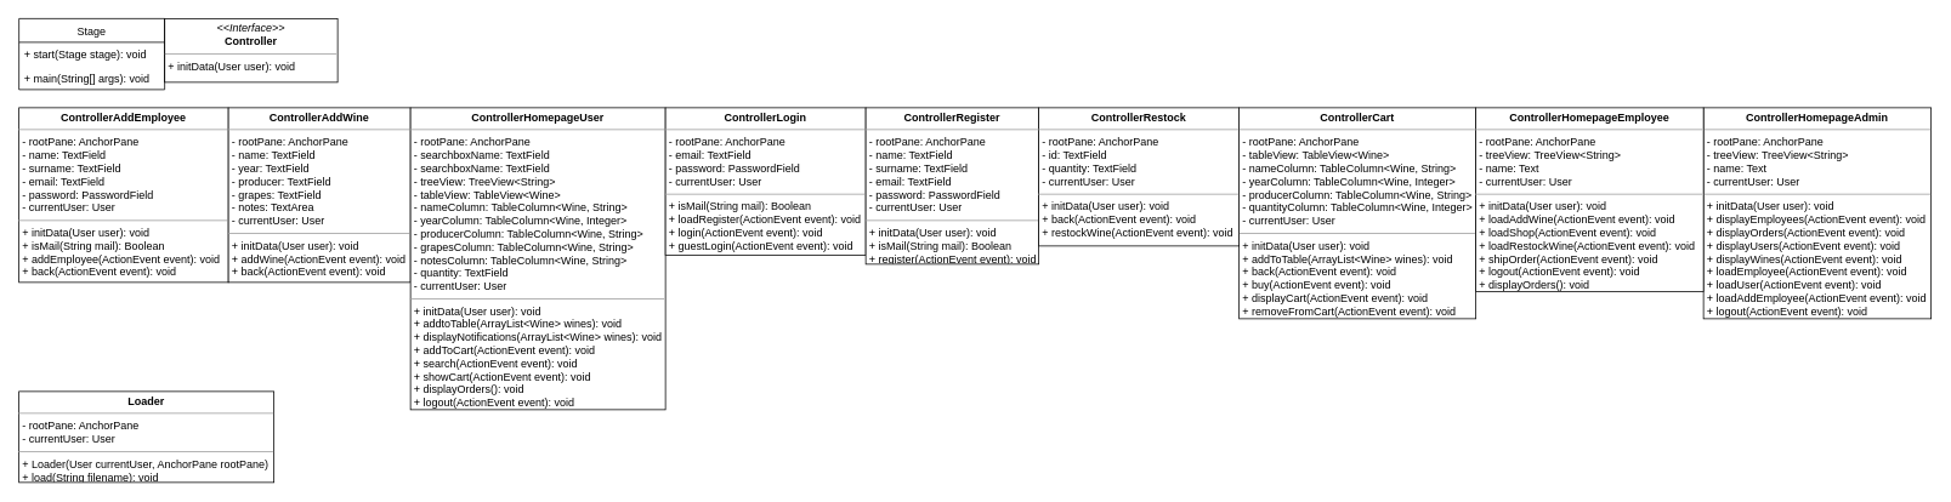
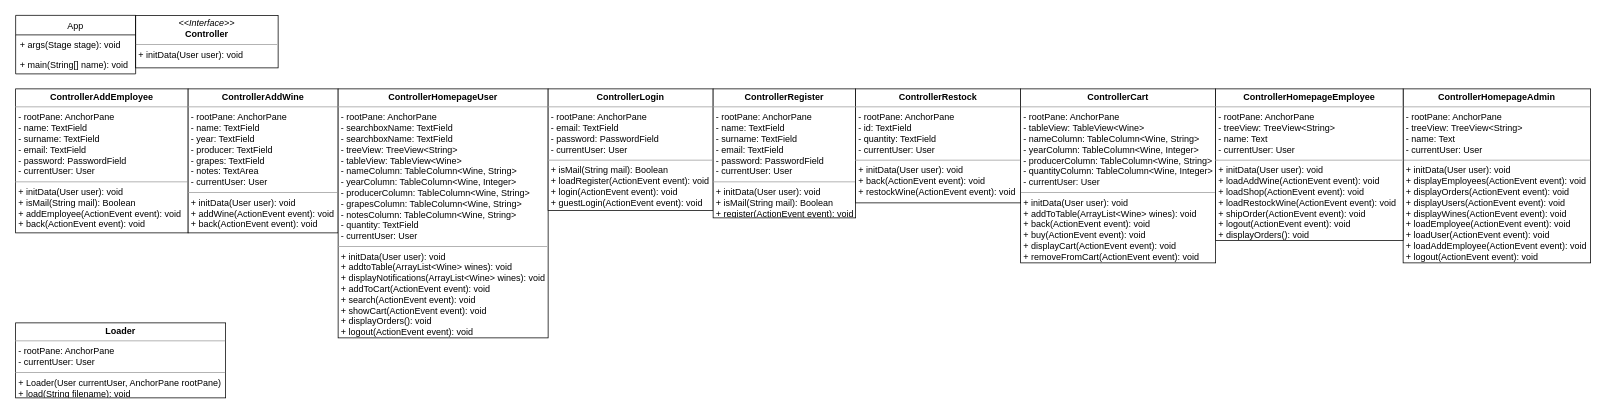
  <mxCell id="0" />
  <mxCell id="1" parent="0" />
  <mxCell id="2" value="&lt;p style=&quot;margin: 0px ; margin-top: 4px ; text-align: center&quot;&gt;&lt;i&gt;&amp;lt;&amp;lt;Interface&amp;gt;&amp;gt;&lt;/i&gt;&lt;br&gt;&lt;b&gt;Controller&lt;/b&gt;&lt;/p&gt;&lt;hr size=&quot;1&quot;&gt;&lt;p style=&quot;margin: 0px ; margin-left: 4px&quot;&gt;+ initData&lt;span&gt;(User user): void&lt;/span&gt;&lt;/p&gt;" style="verticalAlign=top;align=left;overflow=fill;fontSize=12;fontFamily=Helvetica;html=1;" parent="1" vertex="1"><mxGeometry x="180" y="20" width="190" height="70" as="geometry" /></mxCell>
- <mxCell id="3" value="Stage" style="swimlane;fontStyle=0;childLayout=stackLayout;horizontal=1;startSize=26;fillColor=none;horizontalStack=0;resizeParent=1;resizeParentMax=0;resizeLast=0;collapsible=1;marginBottom=0;" parent="1" vertex="1"><mxGeometry y="20" width="160" height="78" as="geometry" x="20"><mxRectangle x="60" y="-960" width="50" height="26" as="alternateBounds" /></mxGeometry></mxCell>
- <mxCell id="4" value="+ start(Stage stage): void" style="text;strokeColor=none;fillColor=none;align=left;verticalAlign=top;spacingLeft=4;spacingRight=4;overflow=hidden;rotatable=0;points=[[0,0.5],[1,0.5]];portConstraint=eastwest;" parent="3" vertex="1"><mxGeometry y="26" width="160" height="26" as="geometry" /></mxCell>
- <mxCell id="5" value="+ main(String[] args): void" style="text;strokeColor=none;fillColor=none;align=left;verticalAlign=top;spacingLeft=4;spacingRight=4;overflow=hidden;rotatable=0;points=[[0,0.5],[1,0.5]];portConstraint=eastwest;" parent="3" vertex="1"><mxGeometry y="52" width="160" height="26" as="geometry" /></mxCell>
+ <mxCell id="3" value="App" style="swimlane;fontStyle=0;childLayout=stackLayout;horizontal=1;startSize=26;fillColor=none;horizontalStack=0;resizeParent=1;resizeParentMax=0;resizeLast=0;collapsible=1;marginBottom=0;" parent="1" vertex="1"><mxGeometry y="20" width="160" height="78" as="geometry" x="20"><mxRectangle x="60" y="-960" width="50" height="26" as="alternateBounds" /></mxGeometry></mxCell>
+ <mxCell id="4" value="+ args(Stage stage): void" style="text;strokeColor=none;fillColor=none;align=left;verticalAlign=top;spacingLeft=4;spacingRight=4;overflow=hidden;rotatable=0;points=[[0,0.5],[1,0.5]];portConstraint=eastwest;" parent="3" vertex="1"><mxGeometry y="26" width="160" height="26" as="geometry" /></mxCell>
+ <mxCell id="5" value="+ main(String[] name): void" style="text;strokeColor=none;fillColor=none;align=left;verticalAlign=top;spacingLeft=4;spacingRight=4;overflow=hidden;rotatable=0;points=[[0,0.5],[1,0.5]];portConstraint=eastwest;" parent="3" vertex="1"><mxGeometry y="52" width="160" height="26" as="geometry" /></mxCell>
  <mxCell id="6" value="&lt;p style=&quot;margin: 0px ; margin-top: 4px ; text-align: center&quot;&gt;&lt;b&gt;ControllerAddEmployee&lt;/b&gt;&lt;/p&gt;&lt;hr size=&quot;1&quot;&gt;&lt;p style=&quot;margin: 0px ; margin-left: 4px&quot;&gt;- rootPane: AnchorPane&lt;/p&gt;&lt;p style=&quot;margin: 0px ; margin-left: 4px&quot;&gt;- name: TextField&lt;/p&gt;&lt;p style=&quot;margin: 0px ; margin-left: 4px&quot;&gt;- surname: TextField&lt;br&gt;&lt;/p&gt;&lt;p style=&quot;margin: 0px ; margin-left: 4px&quot;&gt;- email: TextField&lt;br&gt;&lt;/p&gt;&lt;p style=&quot;margin: 0px ; margin-left: 4px&quot;&gt;- password: PasswordField&lt;br&gt;&lt;/p&gt;&lt;p style=&quot;margin: 0px ; margin-left: 4px&quot;&gt;- currentUser: User&lt;/p&gt;&lt;hr size=&quot;1&quot;&gt;&lt;p style=&quot;margin: 0px ; margin-left: 4px&quot;&gt;+ initData(User user): void&lt;/p&gt;&lt;p style=&quot;margin: 0px ; margin-left: 4px&quot;&gt;+ isMail(String mail): Boolean&lt;/p&gt;&lt;p style=&quot;margin: 0px ; margin-left: 4px&quot;&gt;+ addEmployee(ActionEvent event): void&lt;/p&gt;&lt;p style=&quot;margin: 0px ; margin-left: 4px&quot;&gt;+ back(ActionEvent event): void&lt;/p&gt;&lt;p style=&quot;margin: 0px ; margin-left: 4px&quot;&gt;&lt;br&gt;&lt;/p&gt;&lt;p style=&quot;margin: 0px ; margin-left: 4px&quot;&gt;&lt;br&gt;&lt;/p&gt;" style="verticalAlign=top;align=left;overflow=fill;fontSize=12;fontFamily=Helvetica;html=1;" parent="1" vertex="1"><mxGeometry y="118" width="230" height="192" as="geometry" x="20" /></mxCell>
  <mxCell id="7" value="&lt;p style=&quot;margin: 0px ; margin-top: 4px ; text-align: center&quot;&gt;&lt;b&gt;ControllerCart&lt;/b&gt;&lt;/p&gt;&lt;hr size=&quot;1&quot;&gt;&lt;p style=&quot;margin: 0px ; margin-left: 4px&quot;&gt;-&lt;span&gt;&amp;nbsp;rootPane: AnchorPane&lt;/span&gt;&lt;/p&gt;&lt;p style=&quot;margin: 0px 0px 0px 4px&quot;&gt;- tableView: TableView&amp;lt;Wine&amp;gt;&lt;/p&gt;&lt;p style=&quot;margin: 0px 0px 0px 4px&quot;&gt;- nameColumn: TableColumn&amp;lt;Wine, String&amp;gt;&lt;/p&gt;&lt;p style=&quot;margin: 0px 0px 0px 4px&quot;&gt;- yearColumn: TableColumn&amp;lt;Wine, Integer&amp;gt;&lt;/p&gt;&lt;p style=&quot;margin: 0px 0px 0px 4px&quot;&gt;- producerColumn: TableColumn&amp;lt;Wine, String&amp;gt;&lt;/p&gt;&lt;p style=&quot;margin: 0px 0px 0px 4px&quot;&gt;- quantityColumn: TableColumn&amp;lt;Wine, Integer&amp;gt;&lt;/p&gt;&lt;p style=&quot;margin: 0px ; margin-left: 4px&quot;&gt;- currentUser: User&lt;/p&gt;&lt;hr size=&quot;1&quot;&gt;&lt;p style=&quot;margin: 0px ; margin-left: 4px&quot;&gt;+ initData(User user): void&lt;/p&gt;&lt;p style=&quot;margin: 0px ; margin-left: 4px&quot;&gt;+ addToTable(ArrayList&amp;lt;Wine&amp;gt; wines): void&lt;/p&gt;&lt;p style=&quot;margin: 0px ; margin-left: 4px&quot;&gt;+ back(ActionEvent event): void&lt;/p&gt;&lt;p style=&quot;margin: 0px ; margin-left: 4px&quot;&gt;+ buy(ActionEvent event): void&lt;/p&gt;&lt;p style=&quot;margin: 0px ; margin-left: 4px&quot;&gt;+ displayCart(ActionEvent event): void&lt;/p&gt;&lt;p style=&quot;margin: 0px ; margin-left: 4px&quot;&gt;+ removeFromCart(ActionEvent event): void&lt;/p&gt;" style="verticalAlign=top;align=left;overflow=fill;fontSize=12;fontFamily=Helvetica;html=1;" parent="1" vertex="1"><mxGeometry x="1360" y="118" width="260" height="232" as="geometry" /></mxCell>
  <mxCell id="8" value="&lt;p style=&quot;margin: 0px ; margin-top: 4px ; text-align: center&quot;&gt;&lt;b&gt;ControllerAddWine&lt;/b&gt;&lt;/p&gt;&lt;hr size=&quot;1&quot;&gt;&lt;p style=&quot;margin: 0px ; margin-left: 4px&quot;&gt;- rootPane: AnchorPane&lt;/p&gt;&lt;p style=&quot;margin: 0px ; margin-left: 4px&quot;&gt;- name: TextField&lt;/p&gt;&lt;p style=&quot;margin: 0px ; margin-left: 4px&quot;&gt;- year: TextField&lt;/p&gt;&lt;p style=&quot;margin: 0px ; margin-left: 4px&quot;&gt;- producer: TextField&lt;/p&gt;&lt;p style=&quot;margin: 0px ; margin-left: 4px&quot;&gt;- grapes: TextField&lt;/p&gt;&lt;p style=&quot;margin: 0px ; margin-left: 4px&quot;&gt;- notes: TextArea&lt;/p&gt;&lt;p style=&quot;margin: 0px ; margin-left: 4px&quot;&gt;- currentUser: User&lt;/p&gt;&lt;hr size=&quot;1&quot;&gt;&lt;p style=&quot;margin: 0px ; margin-left: 4px&quot;&gt;+ initData(User user): void&lt;/p&gt;&lt;p style=&quot;margin: 0px ; margin-left: 4px&quot;&gt;+ addWine(ActionEvent event): void&lt;/p&gt;&lt;p style=&quot;margin: 0px ; margin-left: 4px&quot;&gt;+ back(ActionEvent event): void&lt;/p&gt;" style="verticalAlign=top;align=left;overflow=fill;fontSize=12;fontFamily=Helvetica;html=1;" parent="1" vertex="1"><mxGeometry x="250" y="118" width="200" height="192" as="geometry" /></mxCell>
  <mxCell id="9" value="&lt;p style=&quot;margin: 0px ; margin-top: 4px ; text-align: center&quot;&gt;&lt;b&gt;ControllerHomepageAdmin&lt;/b&gt;&lt;/p&gt;&lt;hr size=&quot;1&quot;&gt;&lt;p style=&quot;margin: 0px 0px 0px 4px&quot;&gt;- rootPane: AnchorPane&lt;/p&gt;&lt;p style=&quot;margin: 0px 0px 0px 4px&quot;&gt;- treeView: TreeView&amp;lt;String&amp;gt;&lt;/p&gt;&lt;p style=&quot;margin: 0px 0px 0px 4px&quot;&gt;- name: Text&lt;/p&gt;&lt;p style=&quot;margin: 0px 0px 0px 4px&quot;&gt;- currentUser: User&lt;/p&gt;&lt;hr size=&quot;1&quot;&gt;&lt;p style=&quot;margin: 0px ; margin-left: 4px&quot;&gt;+ initData(User user): void&lt;/p&gt;&lt;p style=&quot;margin: 0px ; margin-left: 4px&quot;&gt;+ displayEmployees(ActionEvent event): void&lt;/p&gt;&lt;p style=&quot;margin: 0px ; margin-left: 4px&quot;&gt;+ displayOrders(ActionEvent event): void&lt;/p&gt;&lt;p style=&quot;margin: 0px ; margin-left: 4px&quot;&gt;+ displayUsers(ActionEvent event): void&lt;/p&gt;&lt;p style=&quot;margin: 0px ; margin-left: 4px&quot;&gt;+ displayWines(ActionEvent event): void&lt;/p&gt;&lt;p style=&quot;margin: 0px ; margin-left: 4px&quot;&gt;+ loadEmployee(ActionEvent event): void&lt;/p&gt;&lt;p style=&quot;margin: 0px ; margin-left: 4px&quot;&gt;+ loadUser(ActionEvent event): void&lt;/p&gt;&lt;p style=&quot;margin: 0px ; margin-left: 4px&quot;&gt;+ loadAddEmployee(ActionEvent event): void&lt;/p&gt;&lt;p style=&quot;margin: 0px ; margin-left: 4px&quot;&gt;+ logout(ActionEvent event): void&lt;/p&gt;" style="verticalAlign=top;align=left;overflow=fill;fontSize=12;fontFamily=Helvetica;html=1;" parent="1" vertex="1"><mxGeometry x="1870" y="118" width="250" height="232" as="geometry" /></mxCell>
  <mxCell id="10" value="&lt;p style=&quot;margin: 0px ; margin-top: 4px ; text-align: center&quot;&gt;&lt;b&gt;ControllerHomepageEmployee&lt;/b&gt;&lt;/p&gt;&lt;hr size=&quot;1&quot;&gt;&lt;p style=&quot;margin: 0px ; margin-left: 4px&quot;&gt;- rootPane: AnchorPane&lt;/p&gt;&lt;p style=&quot;margin: 0px ; margin-left: 4px&quot;&gt;- treeView: TreeView&amp;lt;String&amp;gt;&lt;/p&gt;&lt;p style=&quot;margin: 0px ; margin-left: 4px&quot;&gt;- name: Text&lt;/p&gt;&lt;p style=&quot;margin: 0px ; margin-left: 4px&quot;&gt;- currentUser: User&lt;/p&gt;&lt;hr size=&quot;1&quot;&gt;&lt;p style=&quot;margin: 0px ; margin-left: 4px&quot;&gt;+ initData(User user): void&lt;/p&gt;&lt;p style=&quot;margin: 0px ; margin-left: 4px&quot;&gt;+ loadAddWine(ActionEvent event): void&lt;/p&gt;&lt;p style=&quot;margin: 0px ; margin-left: 4px&quot;&gt;+ loadShop(ActionEvent event): void&lt;/p&gt;&lt;p style=&quot;margin: 0px ; margin-left: 4px&quot;&gt;+ loadRestockWine(ActionEvent event): void&lt;/p&gt;&lt;p style=&quot;margin: 0px ; margin-left: 4px&quot;&gt;+ shipOrder(ActionEvent event): void&lt;/p&gt;&lt;p style=&quot;margin: 0px ; margin-left: 4px&quot;&gt;+ logout(ActionEvent event): void&lt;/p&gt;&lt;p style=&quot;margin: 0px ; margin-left: 4px&quot;&gt;+ displayOrders(): void&lt;/p&gt;&lt;p style=&quot;margin: 0px ; margin-left: 4px&quot;&gt;&lt;br&gt;&lt;/p&gt;" style="verticalAlign=top;align=left;overflow=fill;fontSize=12;fontFamily=Helvetica;html=1;" parent="1" vertex="1"><mxGeometry x="1620" y="118" width="250" height="202" as="geometry" /></mxCell>
  <mxCell id="11" value="&lt;p style=&quot;margin: 0px ; margin-top: 4px ; text-align: center&quot;&gt;&lt;b&gt;ControllerHomepageUser&lt;/b&gt;&lt;/p&gt;&lt;hr size=&quot;1&quot;&gt;&lt;p style=&quot;margin: 0px ; margin-left: 4px&quot;&gt;- rootPane: AnchorPane&lt;/p&gt;&lt;p style=&quot;margin: 0px ; margin-left: 4px&quot;&gt;- searchboxName: TextField&lt;/p&gt;&lt;p style=&quot;margin: 0px ; margin-left: 4px&quot;&gt;- searchboxName: TextField&lt;/p&gt;&lt;p style=&quot;margin: 0px ; margin-left: 4px&quot;&gt;- treeView: TreeView&amp;lt;String&amp;gt;&lt;/p&gt;&lt;p style=&quot;margin: 0px ; margin-left: 4px&quot;&gt;- tableView: TableView&amp;lt;Wine&amp;gt;&lt;/p&gt;&lt;p style=&quot;margin: 0px ; margin-left: 4px&quot;&gt;- nameColumn: TableColumn&amp;lt;Wine, String&amp;gt;&lt;/p&gt;&lt;p style=&quot;margin: 0px ; margin-left: 4px&quot;&gt;- yearColumn: TableColumn&amp;lt;Wine, Integer&amp;gt;&lt;/p&gt;&lt;p style=&quot;margin: 0px ; margin-left: 4px&quot;&gt;- producerColumn: TableColumn&amp;lt;Wine, String&amp;gt;&lt;/p&gt;&lt;p style=&quot;margin: 0px ; margin-left: 4px&quot;&gt;- grapesColumn: TableColumn&amp;lt;Wine, String&amp;gt;&lt;/p&gt;&lt;p style=&quot;margin: 0px ; margin-left: 4px&quot;&gt;- notesColumn: TableColumn&amp;lt;Wine, String&amp;gt;&lt;/p&gt;&lt;p style=&quot;margin: 0px ; margin-left: 4px&quot;&gt;- quantity: TextField&lt;/p&gt;&lt;p style=&quot;margin: 0px ; margin-left: 4px&quot;&gt;- currentUser: User&lt;/p&gt;&lt;hr size=&quot;1&quot;&gt;&lt;p style=&quot;margin: 0px ; margin-left: 4px&quot;&gt;+ initData(User user): void&lt;/p&gt;&lt;p style=&quot;margin: 0px ; margin-left: 4px&quot;&gt;+ addtoTable(ArrayList&amp;lt;Wine&amp;gt; wines): void&lt;/p&gt;&lt;p style=&quot;margin: 0px ; margin-left: 4px&quot;&gt;+ displayNotifications(ArrayList&amp;lt;Wine&amp;gt; wines): void&lt;/p&gt;&lt;p style=&quot;margin: 0px ; margin-left: 4px&quot;&gt;+ addToCart(ActionEvent event): void&lt;/p&gt;&lt;p style=&quot;margin: 0px ; margin-left: 4px&quot;&gt;+ search(ActionEvent event): void&lt;/p&gt;&lt;p style=&quot;margin: 0px ; margin-left: 4px&quot;&gt;+ showCart(ActionEvent event): void&lt;/p&gt;&lt;p style=&quot;margin: 0px ; margin-left: 4px&quot;&gt;+ displayOrders(): void&lt;/p&gt;&lt;p style=&quot;margin: 0px ; margin-left: 4px&quot;&gt;+ logout(ActionEvent event): void&lt;/p&gt;" style="verticalAlign=top;align=left;overflow=fill;fontSize=12;fontFamily=Helvetica;html=1;" parent="1" vertex="1"><mxGeometry x="450" y="118" width="280" height="332" as="geometry" /></mxCell>
  <mxCell id="12" value="&lt;p style=&quot;margin: 0px ; margin-top: 4px ; text-align: center&quot;&gt;&lt;b&gt;ControllerLogin&lt;/b&gt;&lt;/p&gt;&lt;hr size=&quot;1&quot;&gt;&lt;p style=&quot;margin: 0px ; margin-left: 4px&quot;&gt;- rootPane: AnchorPane&lt;/p&gt;&lt;p style=&quot;margin: 0px ; margin-left: 4px&quot;&gt;- email: TextField&lt;/p&gt;&lt;p style=&quot;margin: 0px ; margin-left: 4px&quot;&gt;- password: PasswordField&lt;/p&gt;&lt;p style=&quot;margin: 0px ; margin-left: 4px&quot;&gt;- currentUser: User&lt;/p&gt;&lt;hr size=&quot;1&quot;&gt;&lt;p style=&quot;margin: 0px ; margin-left: 4px&quot;&gt;+ isMail(String mail): Boolean&lt;/p&gt;&lt;p style=&quot;margin: 0px ; margin-left: 4px&quot;&gt;+ loadRegister(ActionEvent event): void&lt;/p&gt;&lt;p style=&quot;margin: 0px ; margin-left: 4px&quot;&gt;+ login(ActionEvent event): void&lt;/p&gt;&lt;p style=&quot;margin: 0px ; margin-left: 4px&quot;&gt;+ guestLogin(ActionEvent event): void&lt;/p&gt;" style="verticalAlign=top;align=left;overflow=fill;fontSize=12;fontFamily=Helvetica;html=1;" parent="1" vertex="1"><mxGeometry x="730" y="118" width="220" height="162" as="geometry" /></mxCell>
  <mxCell id="13" value="&lt;p style=&quot;margin: 0px ; margin-top: 4px ; text-align: center&quot;&gt;&lt;b&gt;ControllerRegister&lt;/b&gt;&lt;/p&gt;&lt;hr size=&quot;1&quot;&gt;&lt;p style=&quot;margin: 0px ; margin-left: 4px&quot;&gt;- rootPane: AnchorPane&lt;/p&gt;&lt;p style=&quot;margin: 0px 0px 0px 4px&quot;&gt;- name: TextField&lt;/p&gt;&lt;p style=&quot;margin: 0px 0px 0px 4px&quot;&gt;- surname: TextField&lt;br&gt;&lt;/p&gt;&lt;p style=&quot;margin: 0px 0px 0px 4px&quot;&gt;- email: TextField&lt;br&gt;&lt;/p&gt;&lt;p style=&quot;margin: 0px 0px 0px 4px&quot;&gt;- password: PasswordField&lt;/p&gt;&lt;p style=&quot;margin: 0px ; margin-left: 4px&quot;&gt;- currentUser: User&lt;/p&gt;&lt;hr size=&quot;1&quot;&gt;&lt;p style=&quot;margin: 0px ; margin-left: 4px&quot;&gt;+ initData(User user): void&lt;/p&gt;&lt;p style=&quot;margin: 0px ; margin-left: 4px&quot;&gt;+ isMail(String mail): Boolean&lt;/p&gt;&lt;p style=&quot;margin: 0px ; margin-left: 4px&quot;&gt;+ register(ActionEvent event): void&lt;/p&gt;" style="verticalAlign=top;align=left;overflow=fill;fontSize=12;fontFamily=Helvetica;html=1;" parent="1" vertex="1"><mxGeometry x="950" y="118" width="190" height="172" as="geometry" /></mxCell>
  <mxCell id="14" value="&lt;p style=&quot;margin: 0px ; margin-top: 4px ; text-align: center&quot;&gt;&lt;b&gt;ControllerRestock&lt;/b&gt;&lt;/p&gt;&lt;hr size=&quot;1&quot;&gt;&lt;p style=&quot;margin: 0px ; margin-left: 4px&quot;&gt;- rootPane: AnchorPane&lt;/p&gt;&lt;p style=&quot;margin: 0px ; margin-left: 4px&quot;&gt;- id: TextField&lt;/p&gt;&lt;p style=&quot;margin: 0px ; margin-left: 4px&quot;&gt;- quantity: TextField&lt;/p&gt;&lt;p style=&quot;margin: 0px ; margin-left: 4px&quot;&gt;- currentUser: User&lt;/p&gt;&lt;hr size=&quot;1&quot;&gt;&lt;p style=&quot;margin: 0px ; margin-left: 4px&quot;&gt;+ initData(User user): void&lt;/p&gt;&lt;p style=&quot;margin: 0px ; margin-left: 4px&quot;&gt;+ back(ActionEvent event): void&lt;/p&gt;&lt;p style=&quot;margin: 0px ; margin-left: 4px&quot;&gt;+ restockWine(ActionEvent event): void&lt;/p&gt;" style="verticalAlign=top;align=left;overflow=fill;fontSize=12;fontFamily=Helvetica;html=1;" parent="1" vertex="1"><mxGeometry x="1140" y="118" width="220" height="152" as="geometry" /></mxCell>
  <mxCell id="15" value="&lt;p style=&quot;margin: 0px ; margin-top: 4px ; text-align: center&quot;&gt;&lt;b&gt;Loader&lt;/b&gt;&lt;/p&gt;&lt;hr size=&quot;1&quot;&gt;&lt;p style=&quot;margin: 0px ; margin-left: 4px&quot;&gt;- rootPane: AnchorPane&lt;/p&gt;&lt;p style=&quot;margin: 0px ; margin-left: 4px&quot;&gt;- currentUser: User&lt;/p&gt;&lt;hr size=&quot;1&quot;&gt;&lt;p style=&quot;margin: 0px ; margin-left: 4px&quot;&gt;+ Loader(User currentUser, AnchorPane rootPane)&lt;/p&gt;&lt;p style=&quot;margin: 0px ; margin-left: 4px&quot;&gt;+ load(String filename): void&lt;/p&gt;" style="verticalAlign=top;align=left;overflow=fill;fontSize=12;fontFamily=Helvetica;html=1;" parent="1" vertex="1"><mxGeometry y="430" width="280" height="100" as="geometry" x="20" /></mxCell>
